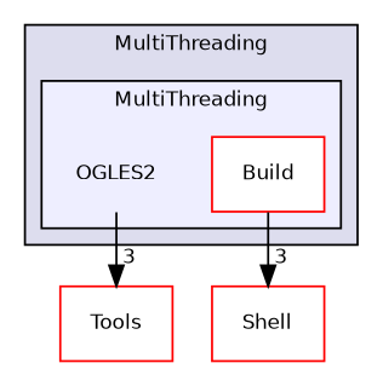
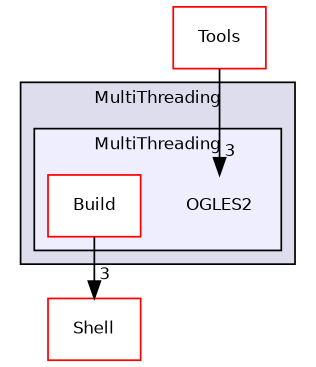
  digraph {
    compound=true
    node [fontname=Helvetica fontsize=10 shape=box color=red fillcolor=white style=filled]
    edge [headlabel=3 labeldistance=1.5 labelfontname=Helvetica labelfontsize=10]
    n1 [label=OGLES2 shape=plaintext color="" fillcolor="" style=""]
    n2 [label=Build]
    n3 [label=Tools]
    n4 [label=Shell]
    subgraph cluster_1 {
      bgcolor="#ddddee"
      fontname=Helvetica
      fontsize=10
      label=MultiThreading
      pencolor=black
      subgraph cluster_2 {
        bgcolor="#eeeeff"
        fontname=Helvetica
        fontsize=10
        label=MultiThreading
        pencolor=black
        n1
        n2
      }
    }
-   n1 -> n3
+   n3 -> n1
    n2 -> n4
  }
